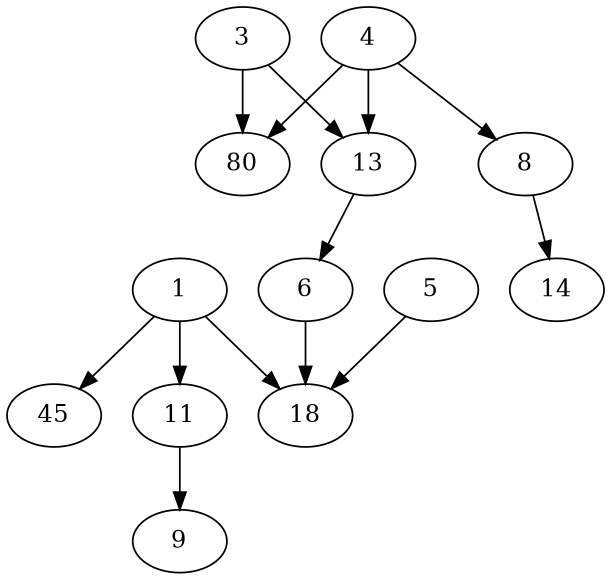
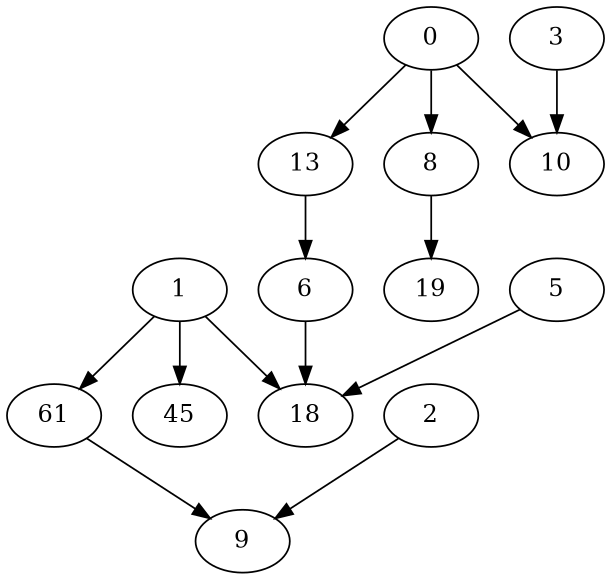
  digraph {
    node [alpha=0.16]
    1 [expect_size=17898496]
-   11 [alpha=0.19 expect_size=10926080]
+   11 [alpha=0.19 expect_size=10926080 label=61]
    n3 [alpha=0.03 expect_size=47558656 label=18]
    n4 [alpha=0.11 expect_size=11437056 label=45]
    9 [alpha=0.19 expect_size=51641344]
+   2 [alpha=0.15 expect_size=29209600]
    3 [alpha=0.18 expect_size=16630784]
    13 [alpha=0.08 expect_size=36260864]
-   10 [alpha=0.03 expect_size=48758784 label=80]
+   10 [alpha=0.03 expect_size=48758784]
    6 [expect_size=36233216]
-   14 [alpha=0.14 expect_size=31769600]
-   4 [alpha=0.11 expect_size=51633152]
+   14 [alpha=0.14 expect_size=31769600 label=19]
+   4 [alpha=0.11 expect_size=51633152 label=0]
    8 [alpha=0.14 expect_size=9558016]
    5 [alpha=0.01 expect_size=37023744]
    1 -> 11
    1 -> n3
    1 -> n4
    11 -> 9
-   3 -> 13
+   2 -> 9
    3 -> 10
    13 -> 6
    6 -> n3
    4 -> 13
    4 -> 10
    4 -> 8
    8 -> 14
    5 -> n3
  }
